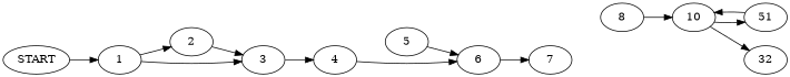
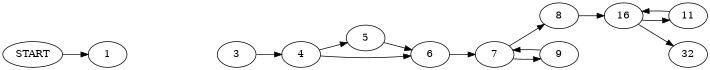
  digraph {
    rankdir=LR
    n1 [label=START]
    1
-   2
    3
    4
    5
    6
    7
    8
-   10
-   11 [label=51]
+   9
+   10 [label=16]
+   11
    n13 [label=32]
    n1 -> 1
-   1 -> 2
-   1 -> 3
-   2 -> 3
    3 -> 4
+   4 -> 5
    4 -> 6
    5 -> 6
    6 -> 7
+   7 -> 8
+   7 -> 9
    8 -> 10
+   9 -> 7
    10 -> 11
    10 -> n13
    11 -> 10
  }
